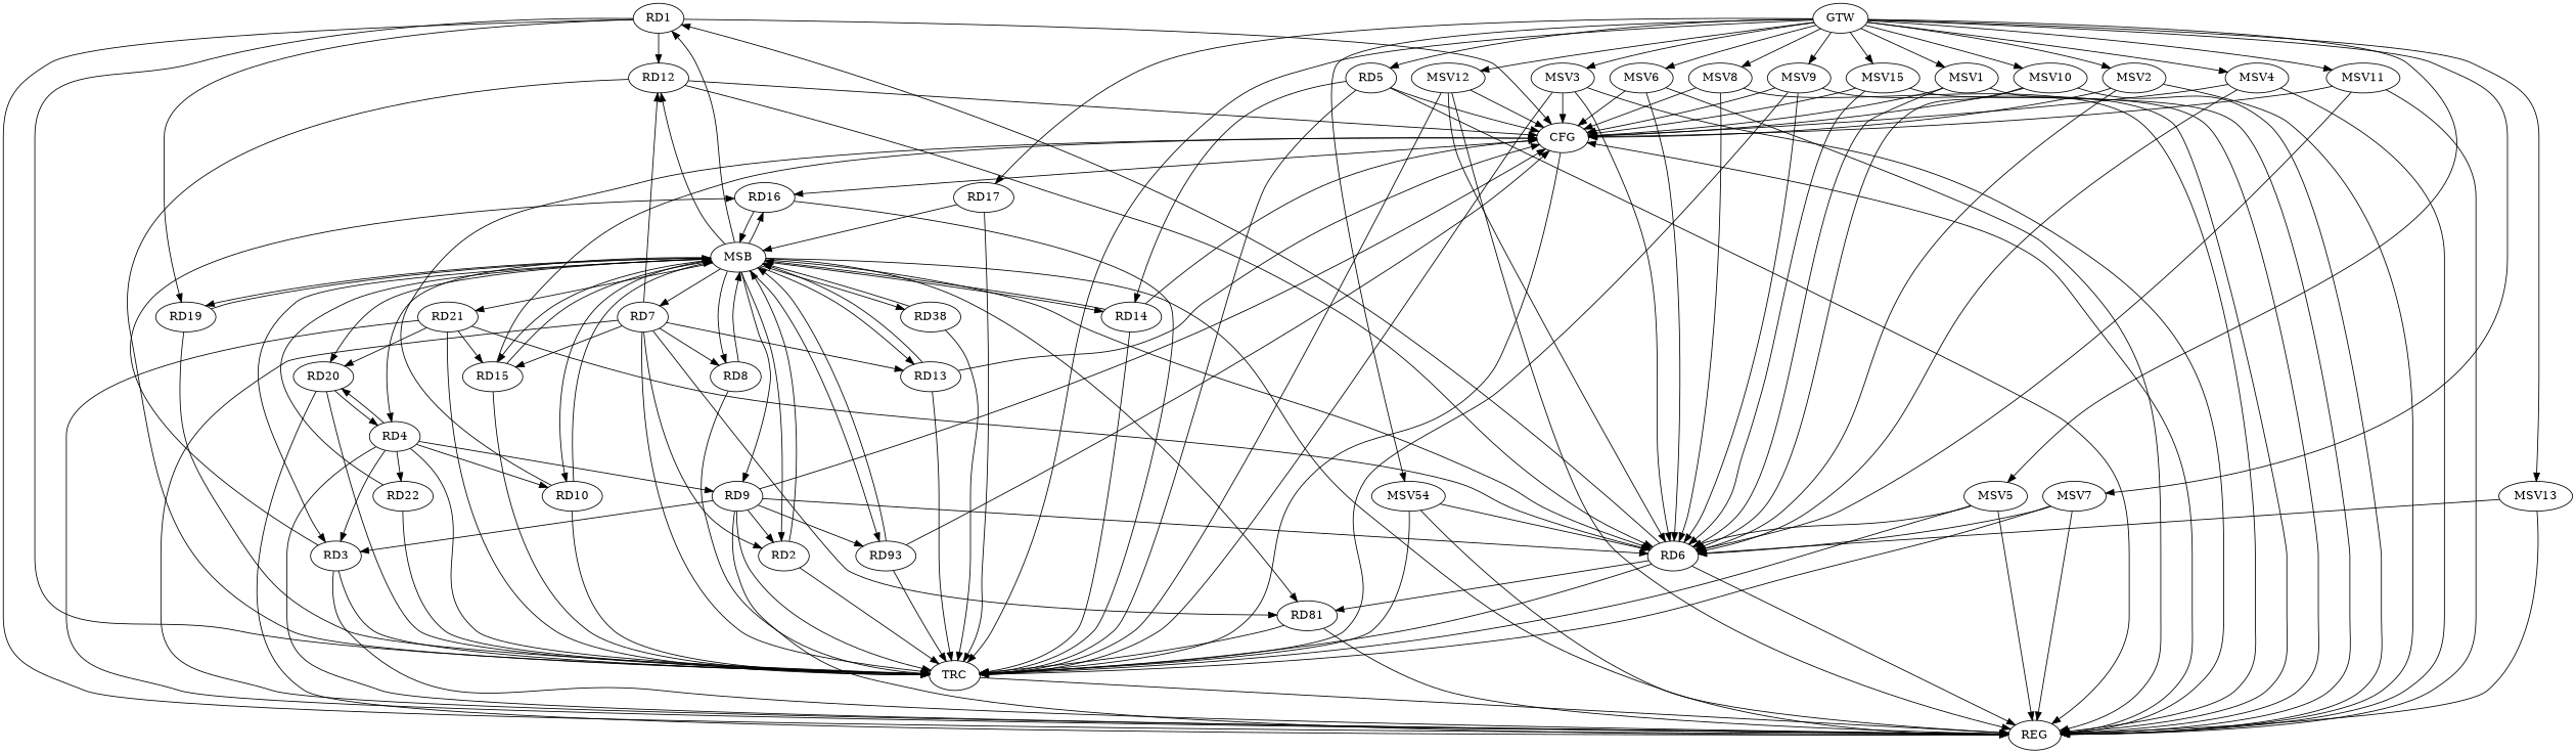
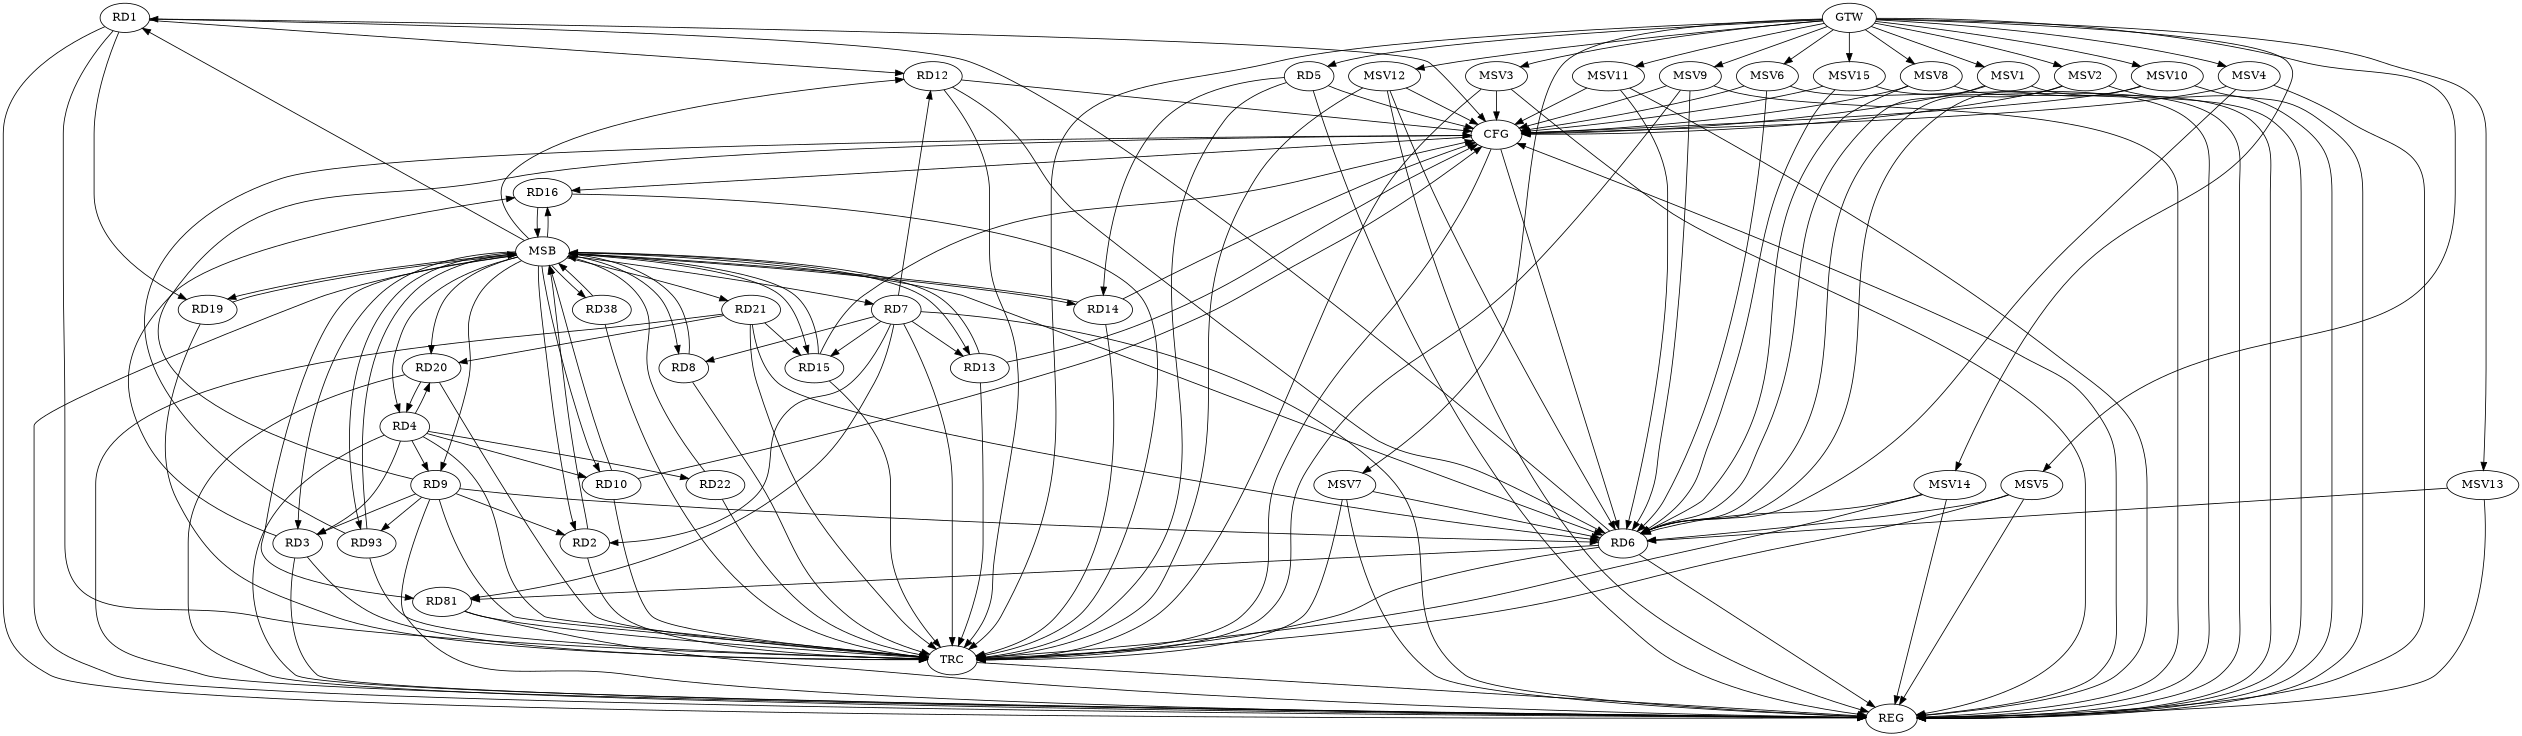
  strict digraph {
    n1 [label=RD1]
    n2 [label=RD12]
    n3 [label=RD19]
    n4 [label=REG]
    n5 [label=CFG]
    n6 [label=TRC]
    n7 [label=RD6]
    n8 [label=MSB]
    n9 [label=RD16]
    n10 [label=RD2]
    n11 [label=RD3]
    n12 [label=RD4]
    n13 [label=RD9]
    n14 [label=RD10]
    n15 [label=RD20]
    n16 [label=RD14]
    n17 [label=RD81]
    n18 [label=RD7]
    n19 [label=RD8]
    n20 [label=RD13]
    n21 [label=RD15]
    n22 [label=RD93]
    n23 [label=RD38]
    n24 [label=RD21]
    n25 [label=RD22]
    n26 [label=RD5]
-   n27 [label=RD17]
    n28 [label=GTW]
    n29 [label=MSV1]
    n30 [label=MSV2]
    n31 [label=MSV3]
    n32 [label=MSV4]
    n33 [label=MSV5]
    n34 [label=MSV6]
    n35 [label=MSV7]
    n36 [label=MSV8]
    n37 [label=MSV9]
    n38 [label=MSV10]
    n39 [label=MSV11]
    n40 [label=MSV12]
    n41 [label=MSV13]
-   n42 [label=MSV54]
+   n42 [label=MSV14]
    n43 [label=MSV15]
    n1 -> n2
    n1 -> n3
    n1 -> n4
    n1 -> n5
    n1 -> n6
    n2 -> n5
    n2 -> n6
    n2 -> n7
    n3 -> n6
    n3 -> n8
    n4 -> n5
    n5 -> n6
    n5 -> n9
    n6 -> n4
    n7 -> n1
    n7 -> n4
    n7 -> n6
    n7 -> n17
    n8 -> n1
    n8 -> n2
    n8 -> n3
    n8 -> n4
    n8 -> n7
    n8 -> n9
    n8 -> n10
    n8 -> n11
    n8 -> n12
    n8 -> n13
    n8 -> n14
    n8 -> n15
    n8 -> n16
    n8 -> n17
    n8 -> n18
    n8 -> n19
    n8 -> n20
    n8 -> n21
    n8 -> n22
    n8 -> n23
    n8 -> n24
    n9 -> n6
    n9 -> n8
    n10 -> n6
    n10 -> n8
    n11 -> n4
    n11 -> n6
    n11 -> n9
    n12 -> n4
    n12 -> n6
    n12 -> n11
    n12 -> n13
    n12 -> n14
    n12 -> n15
    n12 -> n25
    n13 -> n4
    n13 -> n5
    n13 -> n6
    n13 -> n7
    n13 -> n10
    n13 -> n11
    n13 -> n22
    n14 -> n5
    n14 -> n6
    n14 -> n8
    n15 -> n4
    n15 -> n6
    n15 -> n12
    n16 -> n5
    n16 -> n6
    n16 -> n8
    n17 -> n4
    n17 -> n6
    n18 -> n2
    n18 -> n4
    n18 -> n6
    n18 -> n10
    n18 -> n17
    n18 -> n19
    n18 -> n20
    n18 -> n21
    n19 -> n6
    n19 -> n8
    n20 -> n5
    n20 -> n6
    n20 -> n8
    n21 -> n5
    n21 -> n6
    n21 -> n8
    n22 -> n5
    n22 -> n6
    n22 -> n8
    n23 -> n6
    n23 -> n8
    n24 -> n4
    n24 -> n6
    n24 -> n7
    n24 -> n15
    n24 -> n21
    n25 -> n6
    n25 -> n8
    n26 -> n4
    n26 -> n5
    n26 -> n6
    n26 -> n16
-   n27 -> n6
-   n27 -> n8
    n28 -> n6
    n28 -> n26
-   n28 -> n27
    n28 -> n29
    n28 -> n30
    n28 -> n31
    n28 -> n32
    n28 -> n33
    n28 -> n34
    n28 -> n35
    n28 -> n36
    n28 -> n37
    n28 -> n38
    n28 -> n39
    n28 -> n40
    n28 -> n41
    n28 -> n42
    n28 -> n43
    n29 -> n4
    n29 -> n5
    n29 -> n7
    n30 -> n4
    n30 -> n5
    n30 -> n7
    n31 -> n4
    n31 -> n5
    n31 -> n6
-   n31 -> n7
+   n5 -> n7
    n32 -> n4
    n32 -> n5
    n32 -> n7
    n33 -> n4
    n33 -> n6
    n33 -> n7
    n34 -> n4
    n34 -> n5
    n34 -> n7
    n35 -> n4
    n35 -> n6
    n35 -> n7
    n36 -> n4
    n36 -> n5
    n36 -> n7
    n37 -> n4
    n37 -> n5
    n37 -> n6
    n37 -> n7
    n38 -> n4
    n38 -> n5
    n38 -> n7
    n39 -> n4
    n39 -> n5
    n39 -> n7
    n40 -> n4
    n40 -> n5
    n40 -> n6
    n40 -> n7
    n41 -> n4
    n41 -> n7
    n42 -> n4
    n42 -> n6
    n42 -> n7
    n43 -> n4
    n43 -> n5
    n43 -> n7
  }
